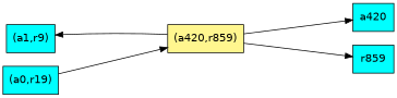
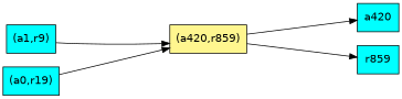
  digraph {
    fontname="DejaVu Sans"
    rankdir=LR
    ranksep=2.0
    node [fillcolor=cyan fontname="DejaVu Sans" shape=record style=filled]
    edge [fontname="DejaVu Sans"]
    n1 [label="{(a1,r9)}"]
    n2 [label="{a420}"]
    n3 [label="{(a0,r19)}"]
    n4 [fillcolor=khaki1 label="{(a420,r859)}"]
    n5 [label="{r859}"]
    n3 -> n4
-   n4 -> n1
+   n1 -> n4
    n4 -> n2
    n4 -> n5
  }
